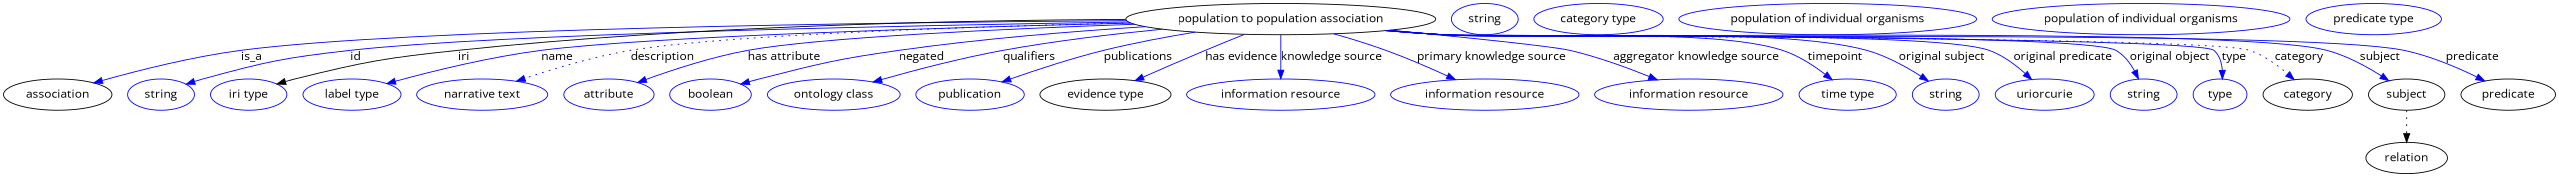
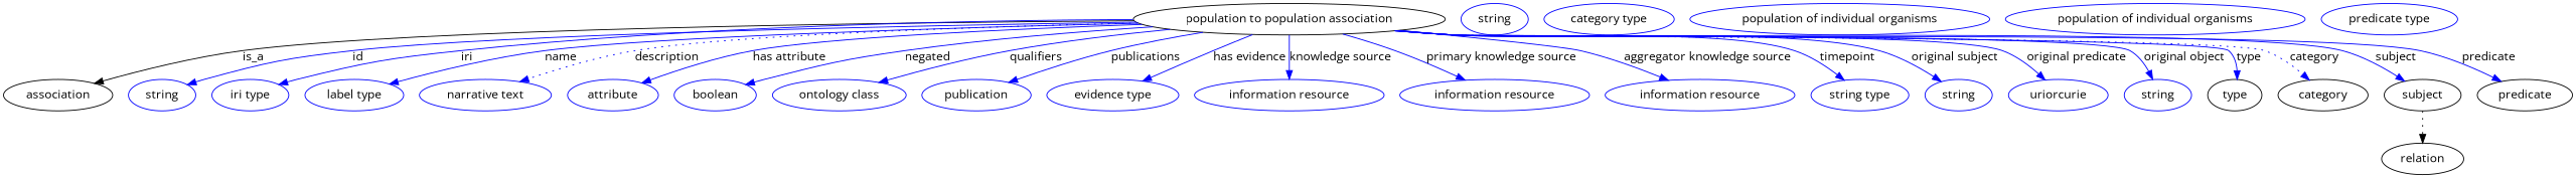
  digraph {
    fontname="Open Sans"
    node [fontname="Open Sans" color=blue]
    edge [fontname="Open Sans" color=blue style=solid]
    n1 [height=0.5 label="population to population association" width=4.9648 color=""]
    association [height=0.5 width=1.7332 color=""]
    n3 [height=0.5 label=string width=1.0652]
    n4 [height=0.5 label="iri type" width=1.2277]
    n5 [height=0.5 label="label type" width=1.5707]
    n6 [height=0.5 label="narrative text" width=2.0943]
    n7 [height=0.5 label=attribute width=1.4443]
    n8 [height=0.5 label=boolean width=1.2999]
    n9 [height=0.5 label="ontology class" width=2.1304]
    n10 [height=0.5 label=publication width=1.7332]
-   n11 [color=black height=0.5 label="evidence type" width=2.0943]
+   n11 [height=0.5 label="evidence type" width=2.0943]
    n12 [height=0.5 label="information resource" width=3.015]
    n13 [height=0.5 label="information resource" width=3.015]
    n14 [height=0.5 label="information resource" width=3.015]
-   n15 [height=0.5 label="time type" width=1.5346]
+   n15 [height=0.5 label="string type" width=1.5346]
    n16 [height=0.5 label=string width=1.0652]
    n17 [height=0.5 label=uriorcurie width=1.5887]
    n18 [height=0.5 label=string width=1.0652]
-   type [height=0.5 width=0.86659]
+   type [height=0.5 width=0.86659 color=""]
    category [height=0.5 width=1.4263 color=""]
    subject [height=0.5 width=1.2277 color=""]
    predicate [height=0.5 width=1.5165 color=""]
    relation [height=0.5 width=1.2999 color=""]
    n24 [height=0.5 label=string width=1.0652]
    n25 [height=0.5 label="category type" width=2.0762]
    n26 [height=0.5 label="population of individual organisms" width=4.7662]
    n27 [height=0.5 label="population of individual organisms" width=4.7662]
    n28 [height=0.5 label="predicate type" width=2.1665]
-   n1 -> association [label=is_a style=""]
+   n1 -> association [label=is_a color="" style=""]
    n1 -> n3 [label=id]
-   n1 -> n4 [color=black label=iri]
+   n1 -> n4 [label=iri]
    n1 -> n5 [label=name]
    n1 -> n6 [label=description style=dotted]
    n1 -> n7 [label="has attribute"]
    n1 -> n8 [label=negated]
    n1 -> n9 [label=qualifiers]
    n1 -> n10 [label=publications]
    n1 -> n11 [label="has evidence"]
    n1 -> n12 [label="knowledge source"]
    n1 -> n13 [label="primary knowledge source"]
    n1 -> n14 [label="aggregator knowledge source"]
    n1 -> n15 [label=timepoint]
    n1 -> n16 [label="original subject"]
    n1 -> n17 [label="original predicate"]
    n1 -> n18 [label="original object"]
    n1 -> type [label=type]
    n1 -> category [label=category style=dotted]
    n1 -> subject [label=subject]
    n1 -> predicate [label=predicate]
    subject -> relation [style=dotted color=""]
  }
